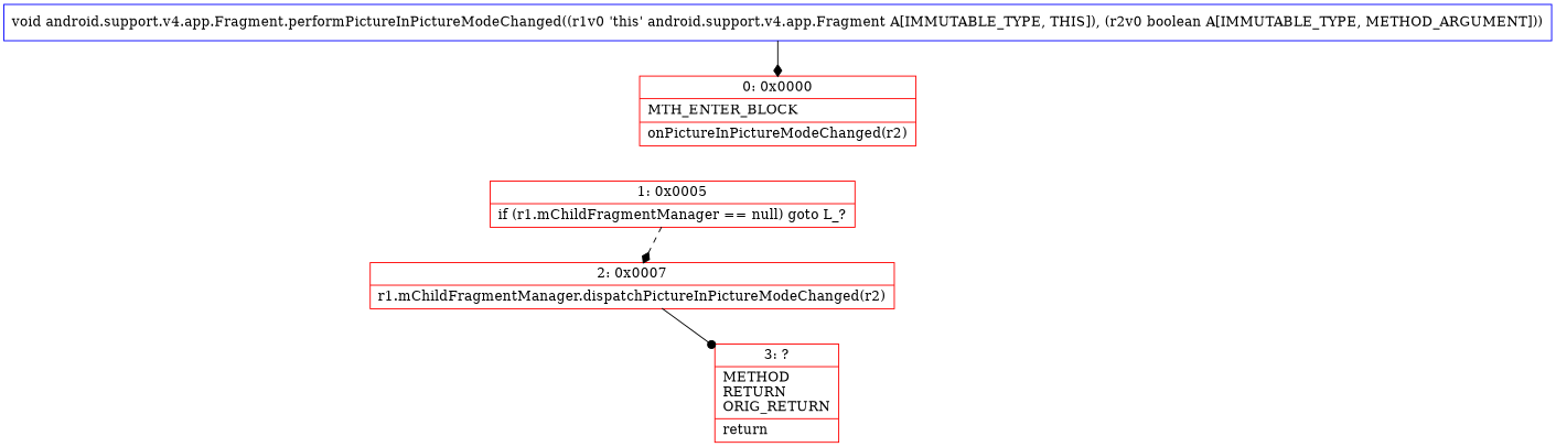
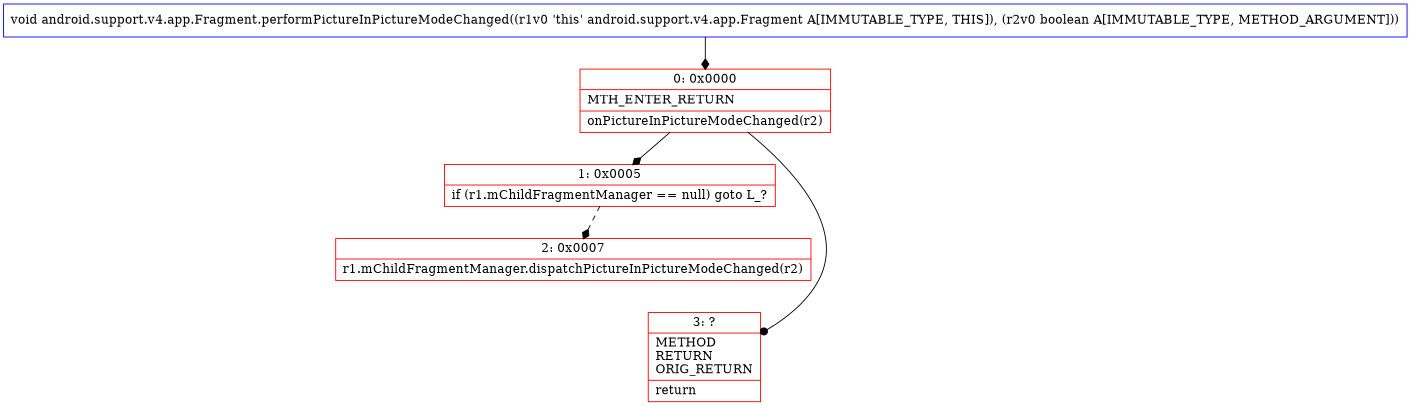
  digraph {
    fontname="DejaVu Serif"
    node [color=red fontname="DejaVu Serif" shape=record]
    edge [arrowhead=diamond fontname="DejaVu Serif"]
-   n1 [label="{0\:\ 0x0000|MTH_ENTER_BLOCK\l|onPictureInPictureModeChanged(r2)\l}"]
+   n1 [label="{0\:\ 0x0000|MTH_ENTER_RETURN\l|onPictureInPictureModeChanged(r2)\l}"]
    n2 [label="{1\:\ 0x0005|if (r1.mChildFragmentManager == null) goto L_?\l}"]
    n3 [label="{2\:\ 0x0007|r1.mChildFragmentManager.dispatchPictureInPictureModeChanged(r2)\l}"]
    n4 [label="{3\:\ ?|METHOD\lRETURN\lORIG_RETURN\l|return\l}"]
    n5 [color=blue label="{void android.support.v4.app.Fragment.performPictureInPictureModeChanged((r1v0 'this' android.support.v4.app.Fragment A[IMMUTABLE_TYPE, THIS]), (r2v0 boolean A[IMMUTABLE_TYPE, METHOD_ARGUMENT])) }"]
+   n1 -> n2
    n2 -> n3 [style=dashed]
-   n3 -> n4 [arrowhead=dot]
+   n1 -> n4 [arrowhead=dot]
    n5 -> n1
  }
